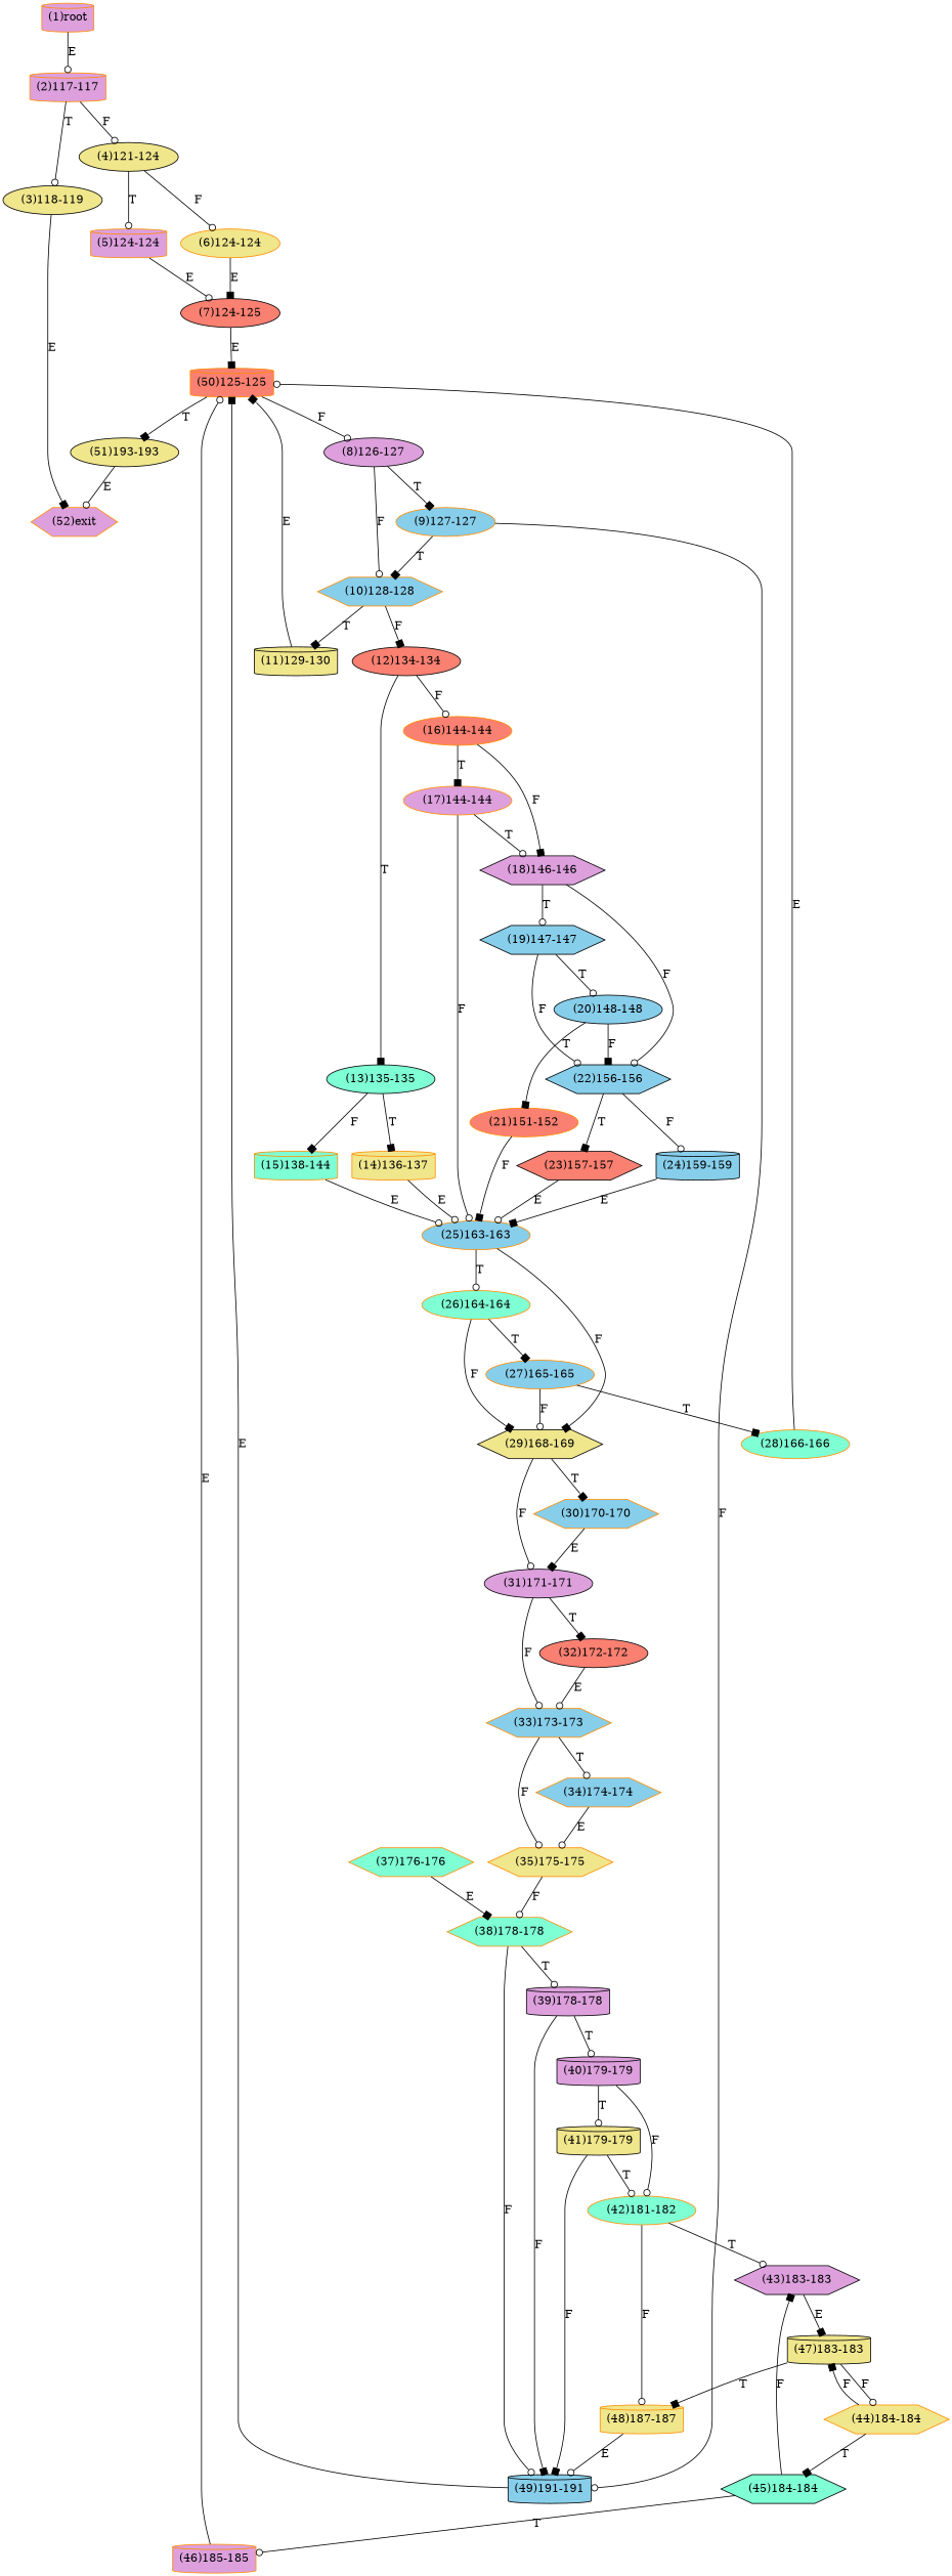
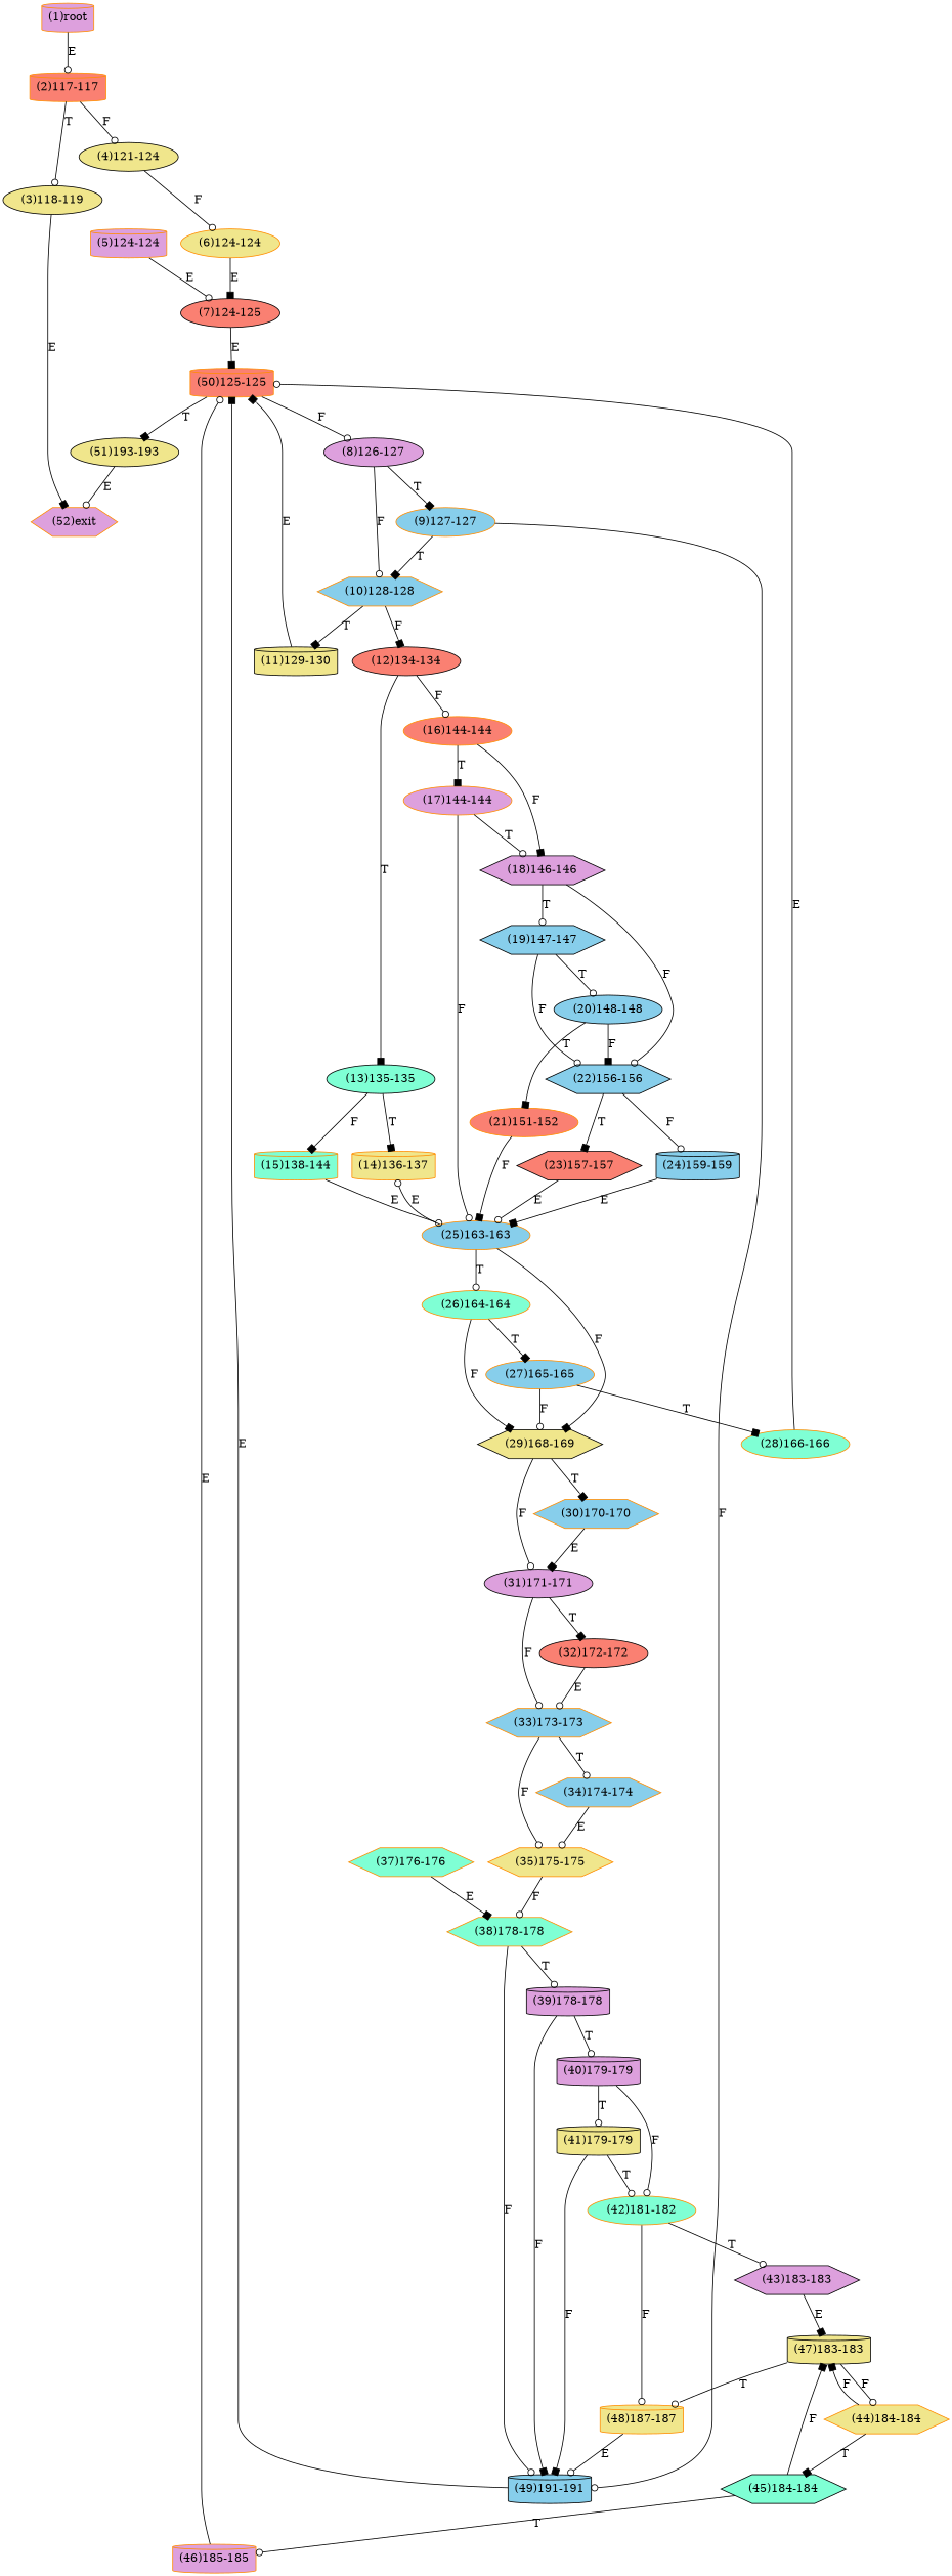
  digraph {
    node [color=darkorange fillcolor=khaki shape=ellipse style=filled]
    edge [arrowhead=odot]
    n1 [fillcolor=plum label="(1)root" shape=cylinder]
-   n2 [fillcolor=plum label="(2)117-117" shape=cylinder]
+   n2 [fillcolor=salmon label="(2)117-117" shape=cylinder]
    n3 [color=black label="(3)118-119"]
    n4 [color=black label="(4)121-124"]
    n5 [fillcolor=plum label="(52)exit" shape=hexagon]
    n6 [fillcolor=plum label="(5)124-124" shape=cylinder]
    n7 [label="(6)124-124"]
    n8 [color=black fillcolor=salmon label="(7)124-125"]
    n9 [fillcolor=salmon label="(50)125-125" shape=cylinder]
    n10 [color=black fillcolor=plum label="(8)126-127"]
    n11 [color=black label="(51)193-193"]
    n12 [fillcolor=skyblue label="(9)127-127"]
    n13 [fillcolor=skyblue label="(10)128-128" shape=hexagon]
    n14 [color=black fillcolor=skyblue label="(49)191-191" shape=cylinder]
    n15 [color=black label="(11)129-130" shape=cylinder]
    n16 [color=black fillcolor=salmon label="(12)134-134"]
    n17 [color=black fillcolor=aquamarine label="(13)135-135"]
    n18 [fillcolor=salmon label="(16)144-144"]
    n19 [label="(14)136-137" shape=cylinder]
    n20 [fillcolor=aquamarine label="(15)138-144" shape=cylinder]
    n21 [fillcolor=plum label="(17)144-144"]
    n22 [color=black fillcolor=plum label="(18)146-146" shape=hexagon]
    n23 [fillcolor=skyblue label="(25)163-163"]
    n24 [fillcolor=aquamarine label="(26)164-164"]
    n25 [color=black label="(29)168-169" shape=hexagon]
    n26 [color=black fillcolor=skyblue label="(19)147-147" shape=hexagon]
    n27 [color=black fillcolor=skyblue label="(22)156-156" shape=hexagon]
    n28 [color=black fillcolor=skyblue label="(20)148-148"]
    n29 [fillcolor=salmon label="(21)151-152"]
    n30 [color=black fillcolor=salmon label="(23)157-157" shape=hexagon]
    n31 [color=black fillcolor=skyblue label="(24)159-159" shape=cylinder]
    n32 [fillcolor=skyblue label="(27)165-165"]
    n33 [color=black fillcolor=plum label="(31)171-171"]
    n34 [fillcolor=skyblue label="(30)170-170" shape=hexagon]
    n35 [fillcolor=aquamarine label="(28)166-166"]
    n36 [color=black fillcolor=salmon label="(32)172-172"]
    n37 [fillcolor=skyblue label="(33)173-173" shape=hexagon]
    n38 [fillcolor=skyblue label="(34)174-174" shape=hexagon]
    n39 [label="(35)175-175" shape=hexagon]
    n40 [fillcolor=aquamarine label="(38)178-178" shape=hexagon]
    n41 [color=black fillcolor=plum label="(39)178-178" shape=cylinder]
    n42 [color=black fillcolor=plum label="(40)179-179" shape=cylinder]
    n43 [fillcolor=aquamarine label="(42)181-182"]
    n44 [color=black label="(41)179-179" shape=cylinder]
    n45 [fillcolor=aquamarine label="(37)176-176" shape=hexagon]
    n46 [color=black fillcolor=plum label="(43)183-183" shape=hexagon]
    n47 [label="(48)187-187" shape=cylinder]
    n48 [color=black label="(47)183-183" shape=cylinder]
    n49 [label="(44)184-184" shape=hexagon]
    n50 [fillcolor=plum label="(46)185-185" shape=cylinder]
    n51 [color=black fillcolor=aquamarine label="(45)184-184" shape=hexagon]
    n1 -> n2 [label=E]
    n2 -> n3 [label=T]
    n2 -> n4 [label=F]
    n3 -> n5 [arrowhead=box label=E]
-   n4 -> n6 [label=T]
    n4 -> n7 [label=F]
    n6 -> n8 [label=E]
    n7 -> n8 [arrowhead=box label=E]
    n8 -> n9 [arrowhead=box label=E]
    n9 -> n10 [label=F]
    n9 -> n11 [arrowhead=box label=T]
    n10 -> n12 [arrowhead=box label=T]
    n10 -> n13 [label=F]
    n11 -> n5 [label=E]
    n12 -> n13 [arrowhead=box label=T]
    n12 -> n14 [label=F]
    n13 -> n15 [arrowhead=box label=T]
    n13 -> n16 [arrowhead=box label=F]
    n14 -> n9 [arrowhead=box label=E]
    n15 -> n9 [arrowhead=box label=E]
    n16 -> n17 [arrowhead=box label=T]
    n16 -> n18 [label=F]
    n17 -> n19 [arrowhead=box label=T]
    n17 -> n20 [arrowhead=box label=F]
    n18 -> n21 [arrowhead=box label=T]
    n18 -> n22 [arrowhead=box label=F]
-   n19 -> n23 [label=E]
+   n23 -> n19 [label=E]
    n20 -> n23 [label=E]
    n21 -> n22 [label=T]
    n21 -> n23 [label=F]
    n22 -> n26 [label=T]
    n22 -> n27 [label=F]
    n23 -> n24 [label=T]
    n23 -> n25 [arrowhead=box label=F]
    n24 -> n25 [arrowhead=box label=F]
    n24 -> n32 [arrowhead=box label=T]
    n25 -> n33 [label=F]
    n25 -> n34 [arrowhead=box label=T]
    n26 -> n27 [label=F]
    n26 -> n28 [label=T]
    n27 -> n30 [arrowhead=box label=T]
    n27 -> n31 [label=F]
    n28 -> n27 [arrowhead=box label=F]
    n28 -> n29 [arrowhead=box label=T]
    n29 -> n23 [arrowhead=box label=F]
    n30 -> n23 [label=E]
    n31 -> n23 [arrowhead=box label=E]
    n32 -> n25 [label=F]
    n32 -> n35 [arrowhead=box label=T]
    n33 -> n36 [arrowhead=box label=T]
    n33 -> n37 [label=F]
    n34 -> n33 [arrowhead=box label=E]
    n35 -> n9 [label=E]
    n36 -> n37 [label=E]
    n37 -> n38 [label=T]
    n37 -> n39 [label=F]
    n38 -> n39 [label=E]
    n39 -> n40 [label=F]
    n40 -> n14 [label=F]
    n40 -> n41 [label=T]
    n41 -> n14 [arrowhead=box label=F]
    n41 -> n42 [label=T]
    n42 -> n43 [label=F]
    n42 -> n44 [label=T]
    n43 -> n46 [label=T]
    n43 -> n47 [label=F]
    n44 -> n14 [arrowhead=box label=F]
    n44 -> n43 [label=T]
    n45 -> n40 [arrowhead=box label=E]
    n46 -> n48 [arrowhead=box label=E]
    n47 -> n14 [label=E]
-   n48 -> n47 [arrowhead=box label=T]
+   n48 -> n47 [label=T]
    n48 -> n49 [label=F]
    n49 -> n48 [arrowhead=box label=F]
    n49 -> n51 [arrowhead=box label=T]
    n50 -> n9 [label=E]
-   n51 -> n46 [arrowhead=box label=F]
+   n51 -> n48 [arrowhead=box label=F]
    n51 -> n50 [label=T]
  }
